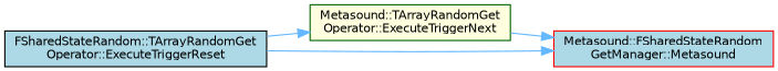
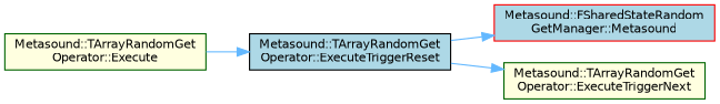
  digraph {
    rankdir=RL
    node [color=darkgreen fillcolor=lightblue fontname=Helvetica fontsize=10 shape=box style=filled]
    edge [color=steelblue1 dir=back fontname=Helvetica fontsize=10 labelfontname=Helvetica labelfontsize=10 style=solid]
    n1 [color=red fontcolor=black height=0.2 label="Metasound::FSharedStateRandom\lGetManager::Metasound" width=0.4]
    n2 [fillcolor=lightyellow height=0.2 label="Metasound::TArrayRandomGet\lOperator::ExecuteTriggerNext" width=0.4]
-   n3 [color=black height=0.2 label="FSharedStateRandom::TArrayRandomGet\lOperator::ExecuteTriggerReset" width=0.4]
-   n1 -> n2
+   n3 [color=black height=0.2 label="Metasound::TArrayRandomGet\lOperator::ExecuteTriggerReset" width=0.4]
+   n4 [fillcolor=lightyellow height=0.2 label="Metasound::TArrayRandomGet\lOperator::Execute" width=0.4]
    n1 -> n3
    n2 -> n3
+   n3 -> n4
  }
